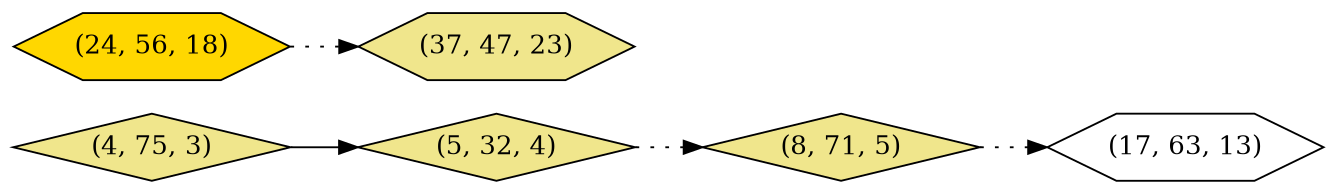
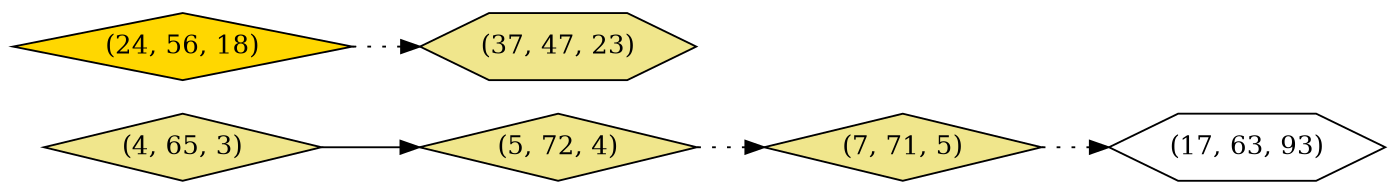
  digraph {
    rankdir=LR
    node [fillcolor=khaki shape=diamond style=filled]
    edge [style=dotted]
-   "(4, 75, 3)"
-   "(5, 72, 4)" [label="(5, 32, 4)"]
-   "(7, 71, 5)" [label="(8, 71, 5)"]
-   "(17, 63, 13)" [fillcolor=white shape=hexagon]
-   "(24, 56, 18)" [fillcolor=gold shape=hexagon]
+   "(4, 75, 3)" [label="(4, 65, 3)"]
+   "(5, 72, 4)"
+   "(7, 71, 5)"
+   "(17, 63, 13)" [fillcolor=white shape=hexagon label="(17, 63, 93)"]
+   "(24, 56, 18)" [fillcolor=gold]
    n6 [label="(37, 47, 23)" shape=hexagon]
    "(4, 75, 3)" -> "(5, 72, 4)" [style=solid]
    "(5, 72, 4)" -> "(7, 71, 5)"
    "(7, 71, 5)" -> "(17, 63, 13)"
    "(24, 56, 18)" -> n6
  }
